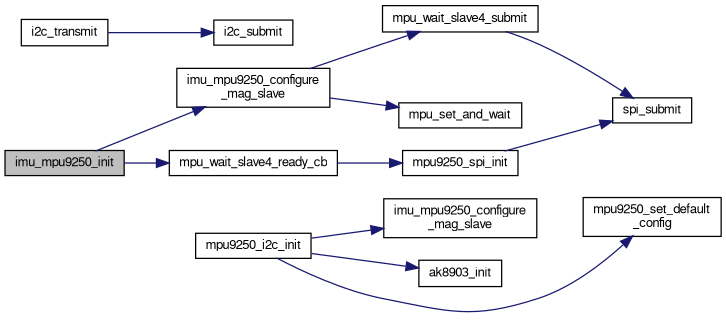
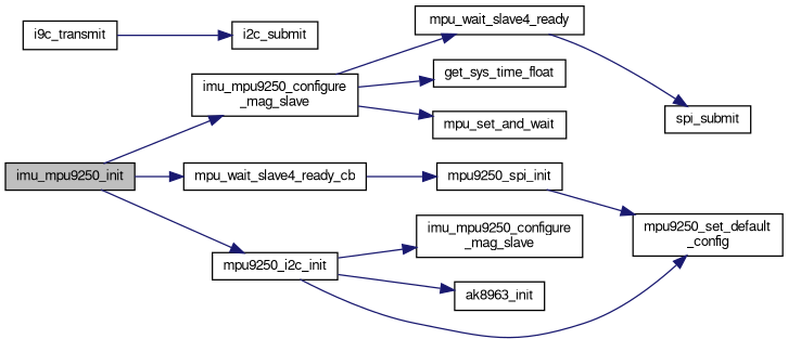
  digraph {
    rankdir=LR
    node [color=black fillcolor=white fontname=FreeSans fontsize=10 shape=record style=filled]
    edge [color=midnightblue fontname=FreeSans fontsize=10 labelfontname=FreeSans labelfontsize=10 style=solid]
    n1 [fillcolor=grey75 fontcolor=black height=0.2 label=imu_mpu9250_init width=0.4]
    n2 [height=0.2 label="imu_mpu9250_configure\l_mag_slave" width=0.4]
    n3 [height=0.2 label=mpu9250_i2c_init width=0.4]
    n4 [height=0.2 label=mpu_wait_slave4_ready_cb width=0.4]
+   n5 [height=0.2 label=get_sys_time_float width=0.4]
    n6 [height=0.2 label=mpu_set_and_wait width=0.4]
-   n7 [height=0.2 label=mpu_wait_slave4_submit width=0.4]
+   n7 [height=0.2 label=mpu_wait_slave4_ready width=0.4]
    n8 [height=0.2 label="mpu9250_set_default\l_config" width=0.4]
-   n9 [height=0.2 label=ak8903_init width=0.4]
+   n9 [height=0.2 label=ak8963_init width=0.4]
    n10 [height=0.2 label="imu_mpu9250_configure\l_mag_slave" width=0.4]
    n11 [height=0.2 label=mpu9250_spi_init width=0.4]
    n12 [height=0.2 label=spi_submit width=0.4]
-   n13 [height=0.2 label=i2c_transmit width=0.4]
+   n13 [height=0.2 label=i9c_transmit width=0.4]
    n14 [height=0.2 label=i2c_submit width=0.4]
    n1 -> n2
+   n1 -> n3
    n1 -> n4
+   n2 -> n5
    n2 -> n6
    n2 -> n7
    n3 -> n8
    n3 -> n9
    n3 -> n10
    n4 -> n11
    n7 -> n12
-   n11 -> n12
+   n11 -> n8
    n13 -> n14
  }
